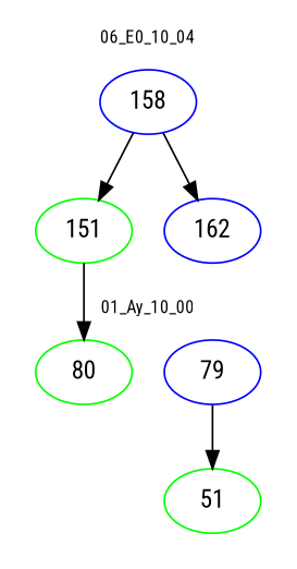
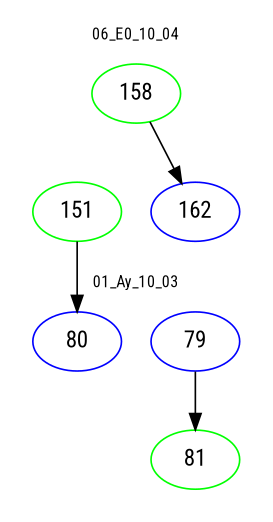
  digraph {
    fontname="Roboto Condensed"
    node [color=blue fontname="Roboto Condensed"]
    edge [color=black fontname="Roboto Condensed"]
    n1 [label=79]
-   n2 [color=green label=51]
-   n3 [color=green label=80]
-   n4 [label=158]
+   n2 [color=green label=81]
+   n3 [label=80]
+   n4 [color=green label=158]
    n5 [color=green label=151]
    n6 [label=162]
    subgraph cluster_1 {
      color=white
      fontsize=10
-     label="01_Ay_10_00"
+     label="01_Ay_10_03"
      n1
      n2
      n3
    }
    subgraph cluster_2 {
      color=white
      fontsize=10
      label="06_E0_10_04"
      n4
      n5
      n6
    }
    n1 -> n2
-   n4 -> n5
    n4 -> n6
    n5 -> n3
  }
